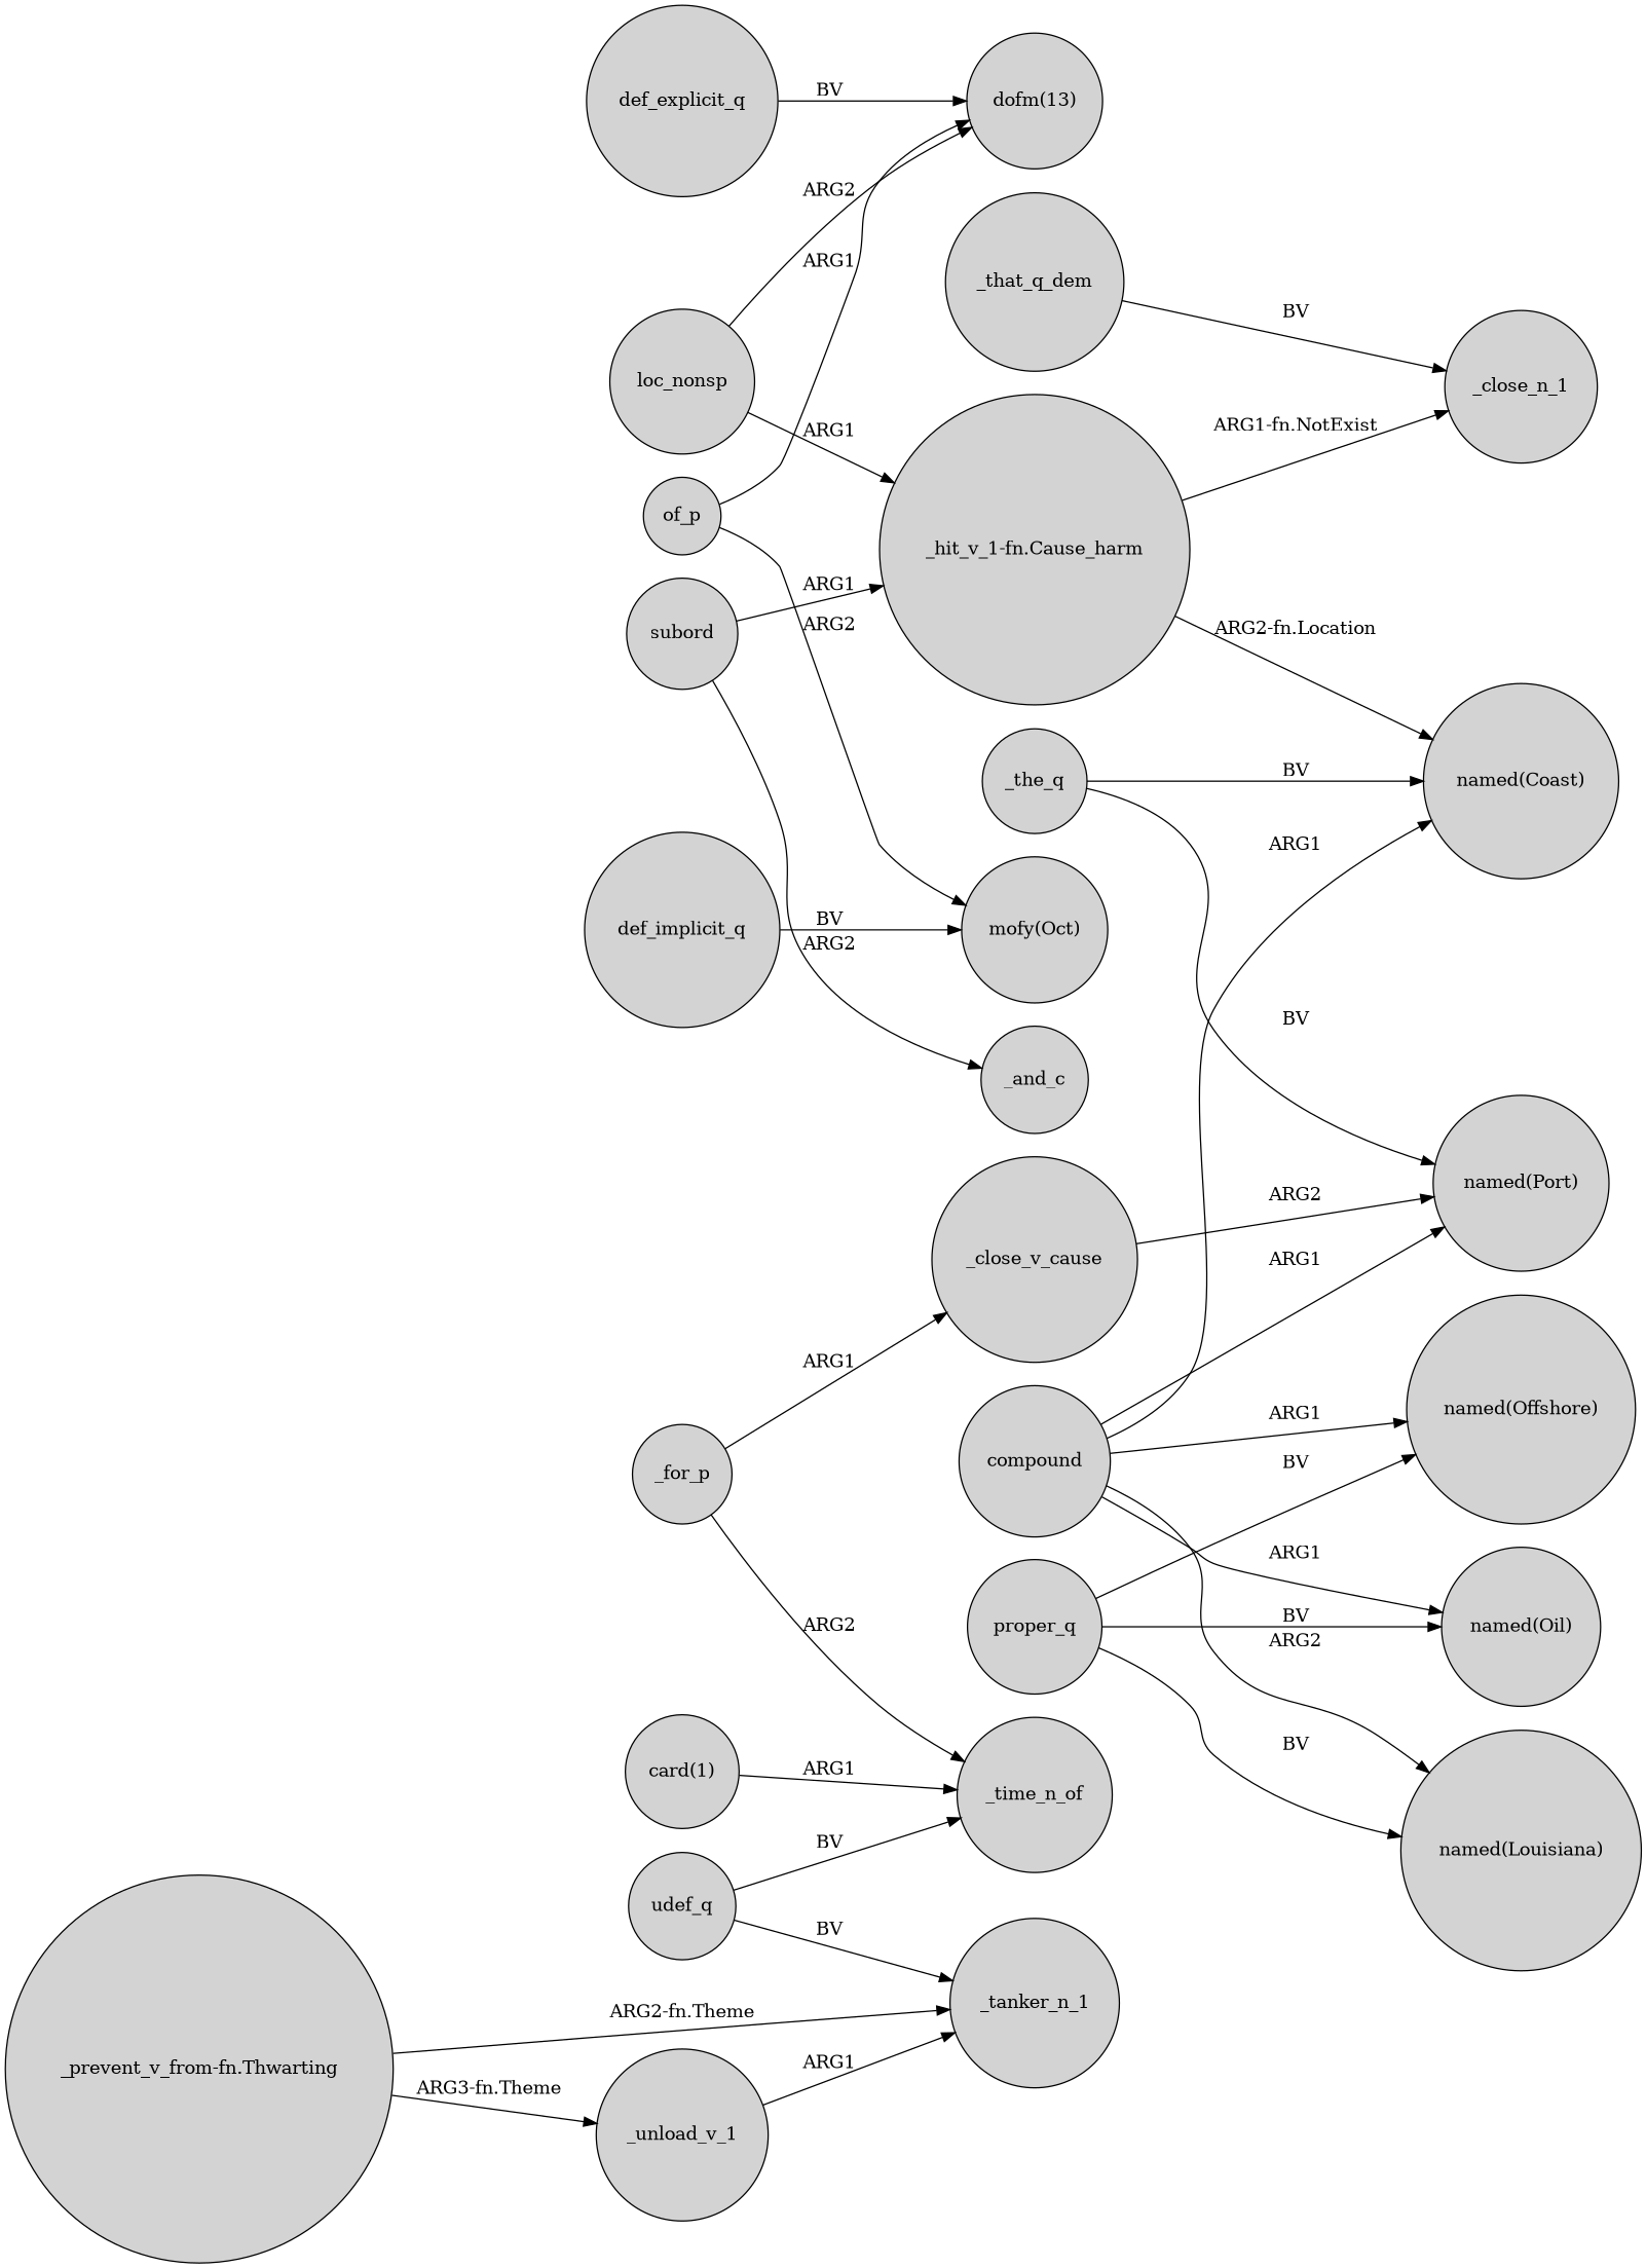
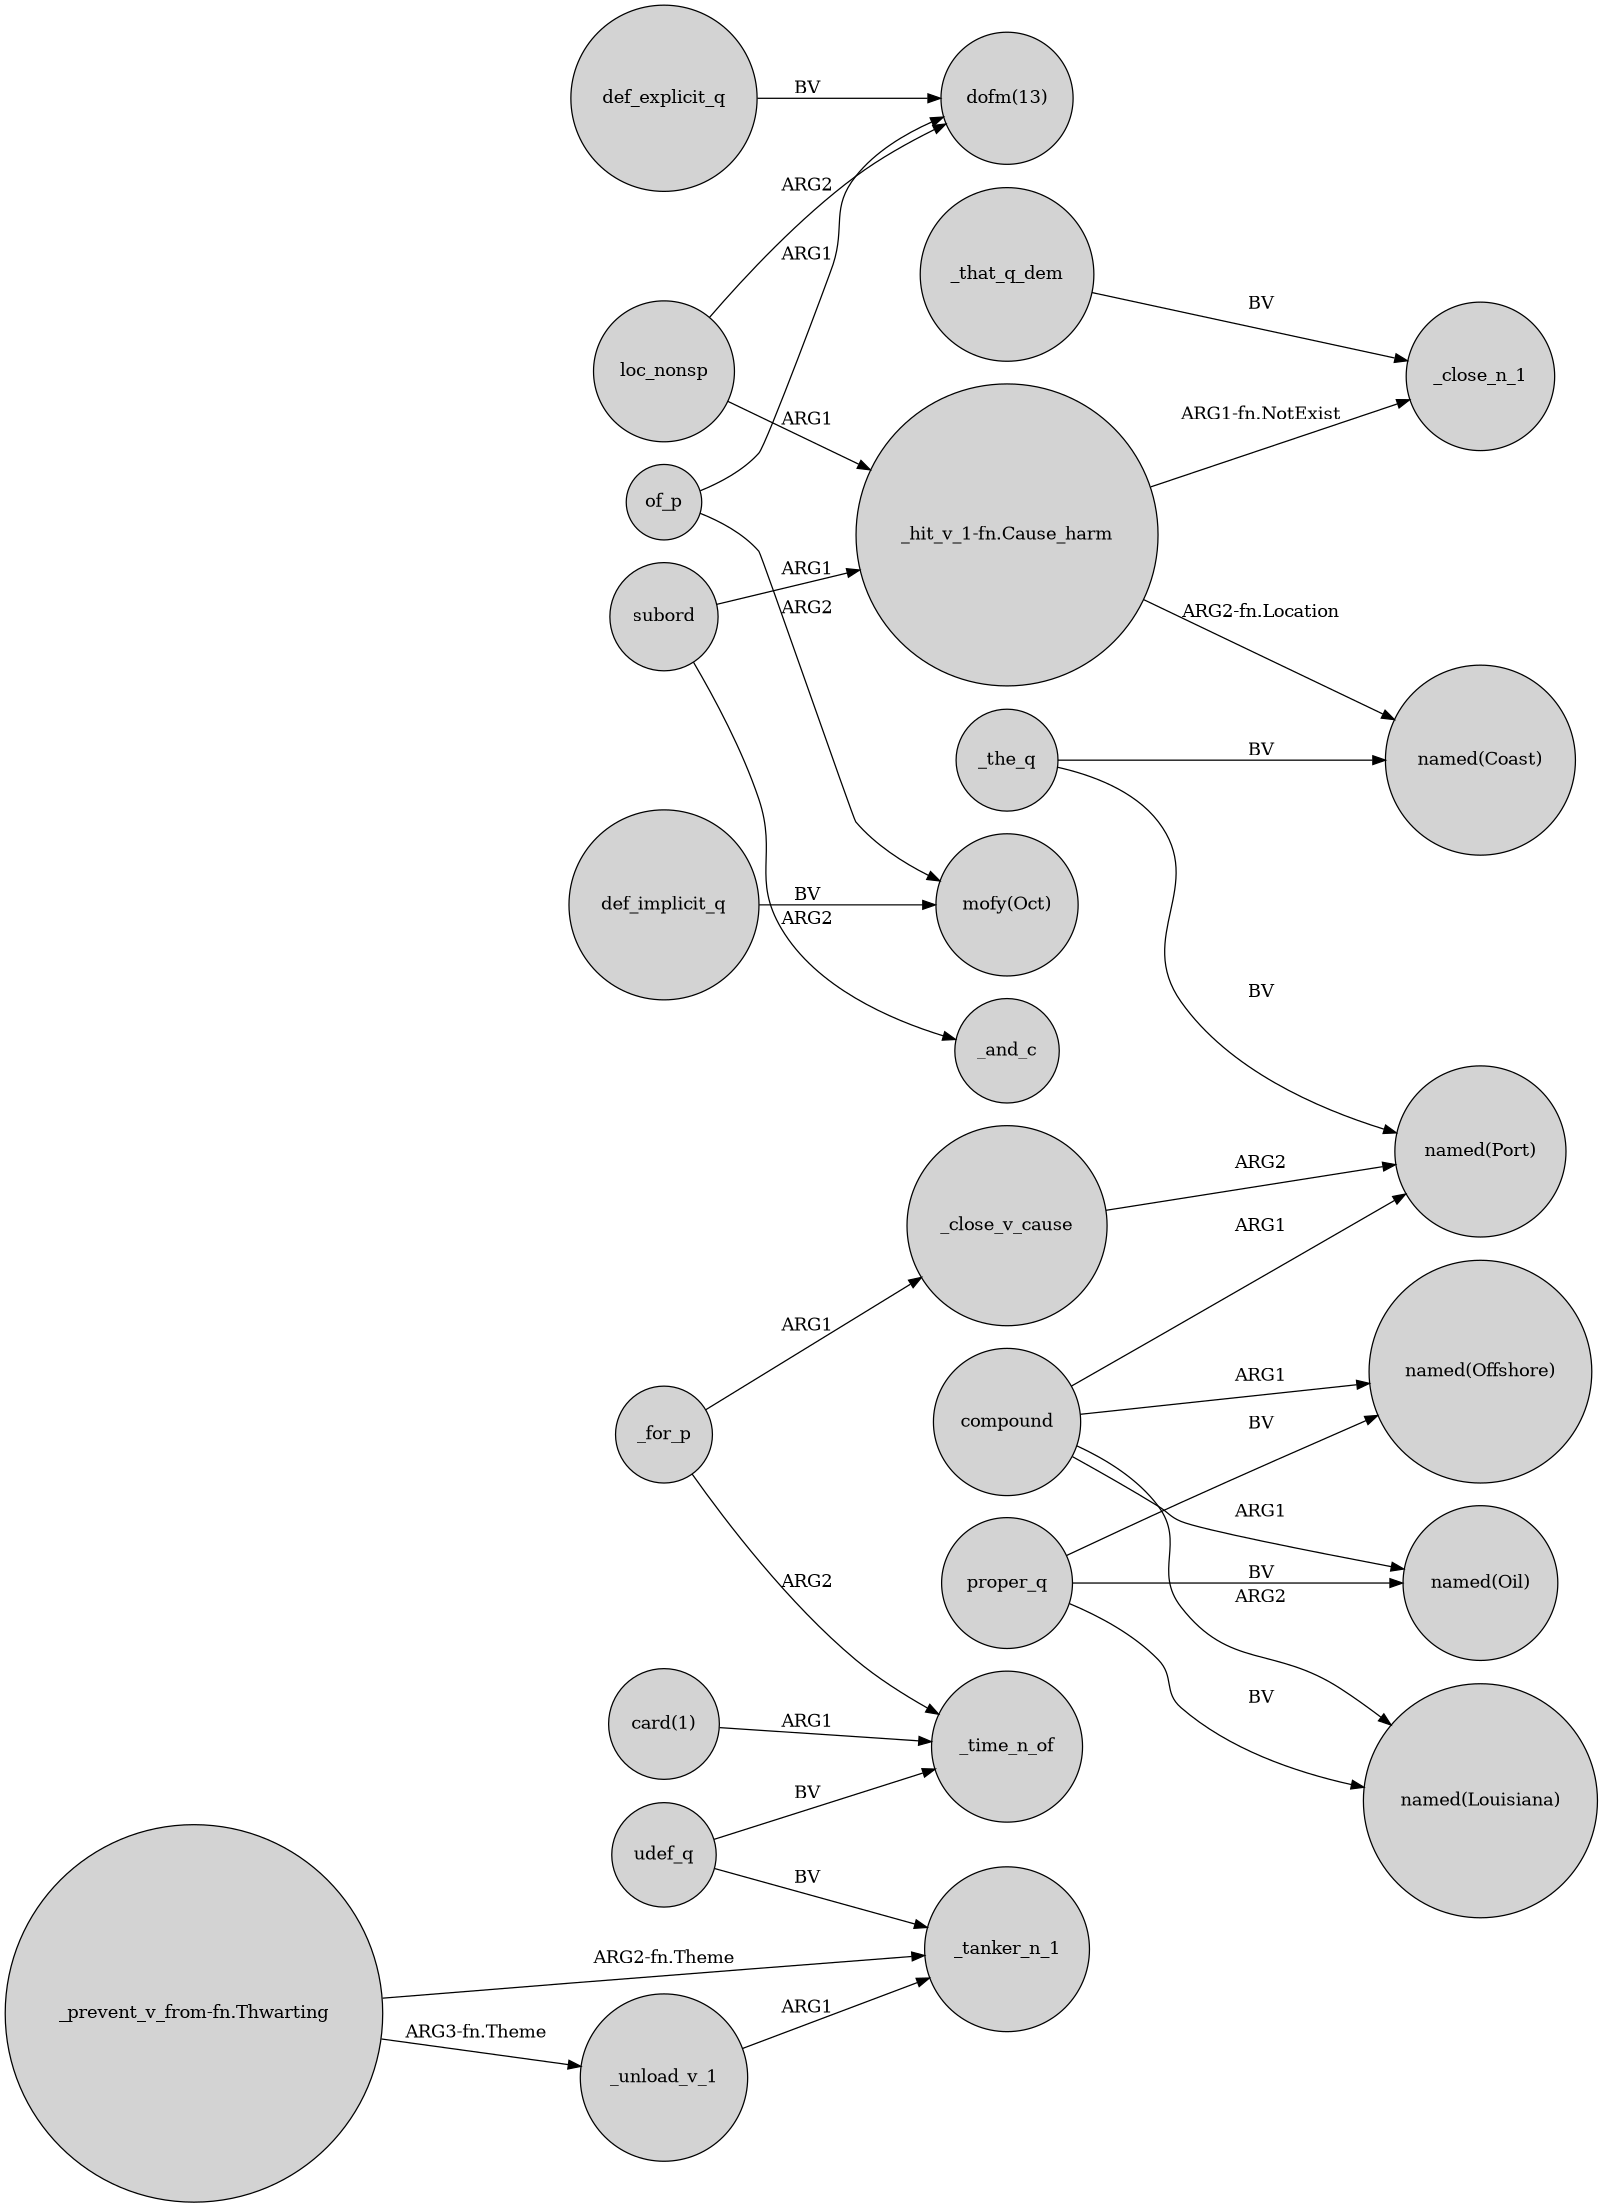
  digraph {
    rankdir=LR
    node [shape=circle style=filled]
    of_p
    "dofm(13)"
    "mofy(Oct)"
    n4 [label=_close_n_1]
    _that_q_dem
    _the_q
    "named(Port)"
    "named(Coast)"
    udef_q
    _tanker_n_1
    _time_n_of
    def_implicit_q
    compound
    "named(Offshore)"
    "named(Oil)"
    "named(Louisiana)"
    "card(1)"
    _for_p
    _close_v_cause
    subord
    "_hit_v_1-fn.Cause_harm"
    _and_c
    loc_nonsp
    proper_q
    "_prevent_v_from-fn.Thwarting"
    _unload_v_1
    def_explicit_q
    of_p -> "dofm(13)" [label=ARG1]
    of_p -> "mofy(Oct)" [label=ARG2]
    _that_q_dem -> n4 [label=BV]
    _the_q -> "named(Port)" [label=BV]
    _the_q -> "named(Coast)" [label=BV]
    udef_q -> _tanker_n_1 [label=BV]
    udef_q -> _time_n_of [label=BV]
    def_implicit_q -> "mofy(Oct)" [label=BV]
    compound -> "named(Port)" [label=ARG1]
-   compound -> "named(Coast)" [label=ARG1]
    compound -> "named(Offshore)" [label=ARG1]
    compound -> "named(Oil)" [label=ARG1]
    compound -> "named(Louisiana)" [label=ARG2]
    "card(1)" -> _time_n_of [label=ARG1]
    _for_p -> _time_n_of [label=ARG2]
    _for_p -> _close_v_cause [label=ARG1]
    _close_v_cause -> "named(Port)" [label=ARG2]
    subord -> "_hit_v_1-fn.Cause_harm" [label=ARG1]
    subord -> _and_c [label=ARG2]
    "_hit_v_1-fn.Cause_harm" -> n4 [label="ARG1-fn.NotExist"]
    "_hit_v_1-fn.Cause_harm" -> "named(Coast)" [label="ARG2-fn.Location"]
    loc_nonsp -> "dofm(13)" [label=ARG2]
    loc_nonsp -> "_hit_v_1-fn.Cause_harm" [label=ARG1]
    proper_q -> "named(Offshore)" [label=BV]
    proper_q -> "named(Oil)" [label=BV]
    proper_q -> "named(Louisiana)" [label=BV]
    "_prevent_v_from-fn.Thwarting" -> _tanker_n_1 [label="ARG2-fn.Theme"]
    "_prevent_v_from-fn.Thwarting" -> _unload_v_1 [label="ARG3-fn.Theme"]
    _unload_v_1 -> _tanker_n_1 [label=ARG1]
    def_explicit_q -> "dofm(13)" [label=BV]
  }
